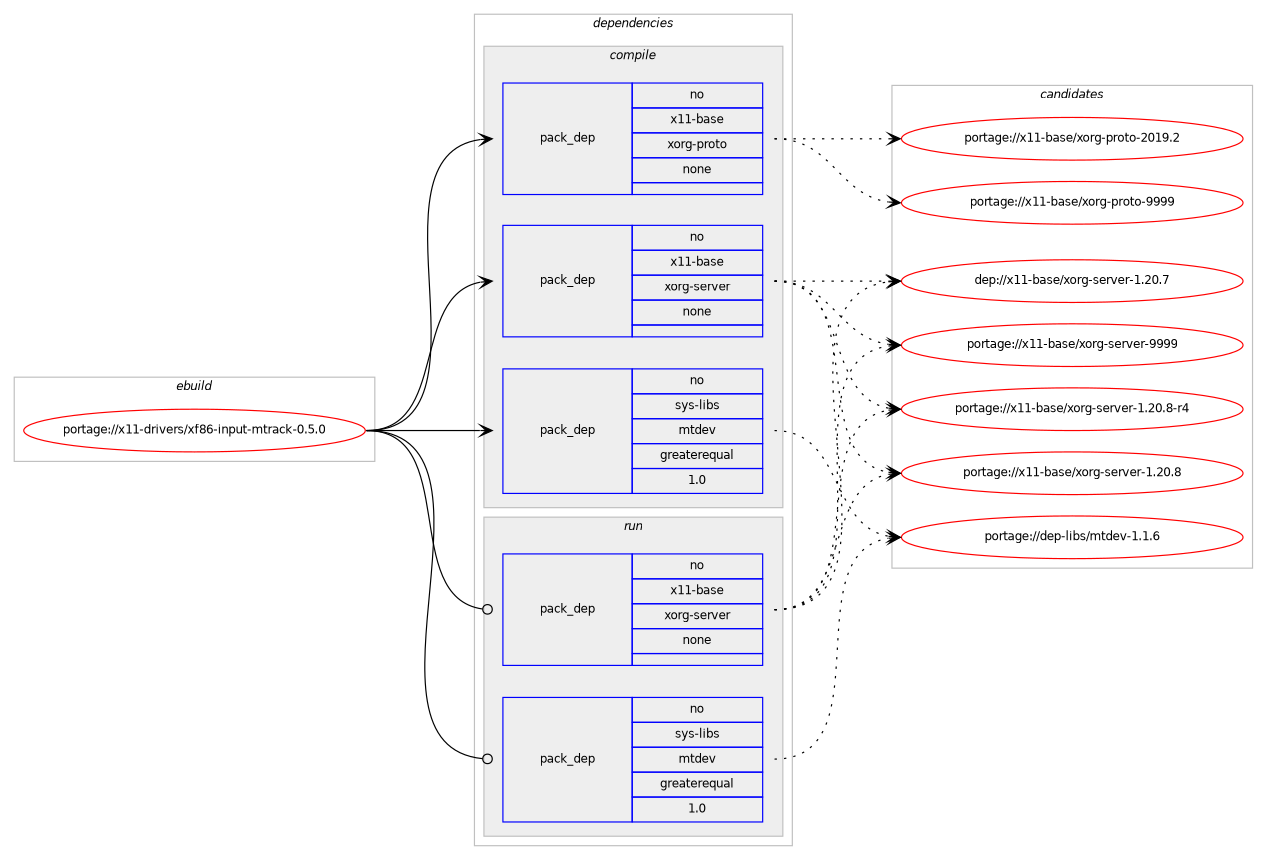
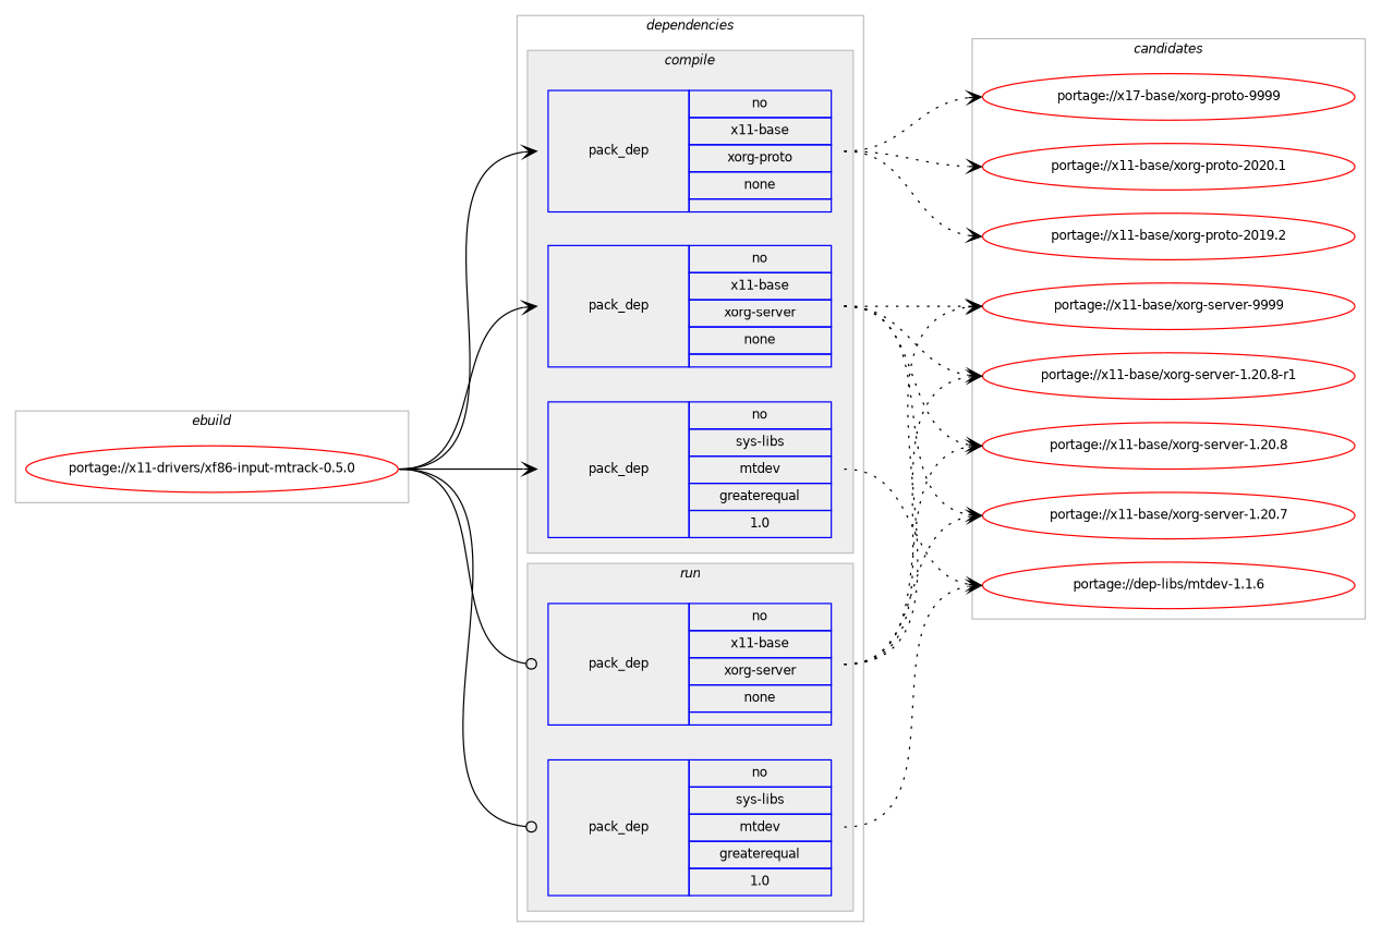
  digraph {
    compound=true
    concentrate=true
    fontname=Helvetica
    fontsize=10
    newrank=true
    rankdir=LR
    ranksep=1.5
    node [color=red fontname=Helvetica fontsize=10]
    edge [arrowhead=vee headport=w style=dotted tailport=e weight=100]
    n1 [label="portage://x11-drivers/xf86-input-mtrack-0.5.0" width=4]
    n2 [color=blue label=<<TABLE BORDER="0" CELLBORDER="1" CELLSPACING="0" CELLPADDING="4" WIDTH="220"><TR><TD ROWSPAN="6" CELLPADDING="30">pack_dep</TD></TR><TR><TD WIDTH="110">no</TD></TR><TR><TD>sys-libs</TD></TR><TR><TD>mtdev</TD></TR><TR><TD>greaterequal</TD></TR><TR><TD>1.0</TD></TR></TABLE>> shape=none]
    n3 [color=blue label=<<TABLE BORDER="0" CELLBORDER="1" CELLSPACING="0" CELLPADDING="4" WIDTH="220"><TR><TD ROWSPAN="6" CELLPADDING="30">pack_dep</TD></TR><TR><TD WIDTH="110">no</TD></TR><TR><TD>x11-base</TD></TR><TR><TD>xorg-proto</TD></TR><TR><TD>none</TD></TR><TR><TD></TD></TR></TABLE>> shape=none]
    n4 [color=blue label=<<TABLE BORDER="0" CELLBORDER="1" CELLSPACING="0" CELLPADDING="4" WIDTH="220"><TR><TD ROWSPAN="6" CELLPADDING="30">pack_dep</TD></TR><TR><TD WIDTH="110">no</TD></TR><TR><TD>x11-base</TD></TR><TR><TD>xorg-server</TD></TR><TR><TD>none</TD></TR><TR><TD></TD></TR></TABLE>> shape=none]
    n5 [color=blue label=<<TABLE BORDER="0" CELLBORDER="1" CELLSPACING="0" CELLPADDING="4" WIDTH="220"><TR><TD ROWSPAN="6" CELLPADDING="30">pack_dep</TD></TR><TR><TD WIDTH="110">no</TD></TR><TR><TD>sys-libs</TD></TR><TR><TD>mtdev</TD></TR><TR><TD>greaterequal</TD></TR><TR><TD>1.0</TD></TR></TABLE>> shape=none]
    n6 [color=blue label=<<TABLE BORDER="0" CELLBORDER="1" CELLSPACING="0" CELLPADDING="4" WIDTH="220"><TR><TD ROWSPAN="6" CELLPADDING="30">pack_dep</TD></TR><TR><TD WIDTH="110">no</TD></TR><TR><TD>x11-base</TD></TR><TR><TD>xorg-server</TD></TR><TR><TD>none</TD></TR><TR><TD></TD></TR></TABLE>> shape=none]
    n7 [label="portage://dep-libs/mtdev-1.1.6" width=4]
-   n8 [label="portage://x11-base/xorg-proto-9999" width=4]
+   n8 [label="portage://x17-base/xorg-proto-9999" width=4]
+   n9 [label="portage://x11-base/xorg-proto-2020.1" width=4]
    n10 [label="portage://x11-base/xorg-proto-2019.2" width=4]
    n11 [label="portage://x11-base/xorg-server-9999" width=4]
-   n12 [label="portage://x11-base/xorg-server-1.20.8-r4" width=4]
+   n12 [label="portage://x11-base/xorg-server-1.20.8-r1" width=4]
    n13 [label="portage://x11-base/xorg-server-1.20.8" width=4]
-   n14 [label="dep://x11-base/xorg-server-1.20.7" width=4]
+   n14 [label="portage://x11-base/xorg-server-1.20.7" width=4]
    subgraph cluster_1 {
      color=gray
      label=<<i>ebuild</i>>
      rank=same
      n1
    }
    subgraph cluster_2 {
      color=gray
      label=<<i>dependencies</i>>
      subgraph cluster_3 {
        color=gray
        fillcolor="#eeeeee"
        label=<<i>compile</i>>
        style=filled
        subgraph sub_4 {
          color=gray
          fillcolor="#eeeeee"
          label=<<i>compile</i>>
          style=filled
          n2
        }
        subgraph sub_5 {
          color=gray
          fillcolor="#eeeeee"
          label=<<i>compile</i>>
          style=filled
          n3
        }
        subgraph sub_6 {
          color=gray
          fillcolor="#eeeeee"
          label=<<i>compile</i>>
          style=filled
          n4
        }
      }
      subgraph cluster_7 {
        color=gray
        fillcolor="#eeeeee"
        label=<<i>compile and run</i>>
        style=filled
      }
      subgraph cluster_8 {
        color=gray
        fillcolor="#eeeeee"
        label=<<i>run</i>>
        style=filled
        subgraph sub_9 {
          color=gray
          fillcolor="#eeeeee"
          label=<<i>run</i>>
          style=filled
          n5
        }
        subgraph sub_10 {
          color=gray
          fillcolor="#eeeeee"
          label=<<i>run</i>>
          style=filled
          n6
        }
      }
    }
    subgraph cluster_11 {
      color=gray
      label=<<i>candidates</i>>
      rank=same
      subgraph sub_12 {
        color=black
        label=<<i>candidates</i>>
        nodesep=1
        rank=same
        n7
      }
      subgraph sub_13 {
        color=black
        label=<<i>candidates</i>>
        nodesep=1
        rank=same
        n8
+       n9
        n10
      }
      subgraph sub_14 {
        color=black
        label=<<i>candidates</i>>
        nodesep=1
        rank=same
        n11
        n12
        n13
        n14
      }
      subgraph sub_15 {
        color=black
        label=<<i>candidates</i>>
        nodesep=1
        rank=same
        n7
      }
      subgraph sub_16 {
        color=black
        label=<<i>candidates</i>>
        nodesep=1
        rank=same
        n11
        n12
        n13
        n14
      }
    }
    n1 -> n2 [style=solid weight=20]
    n1 -> n3 [style=solid weight=20]
    n1 -> n4 [style=solid weight=20]
    n1 -> n5 [arrowhead=odot style=solid weight=20]
    n1 -> n6 [arrowhead=odot style=solid weight=20]
    n2 -> n7
    n3 -> n8
+   n3 -> n9
    n3 -> n10
    n4 -> n11
    n4 -> n12
    n4 -> n13
    n4 -> n14
    n5 -> n7
    n6 -> n11
    n6 -> n12
    n6 -> n13
    n6 -> n14
  }
